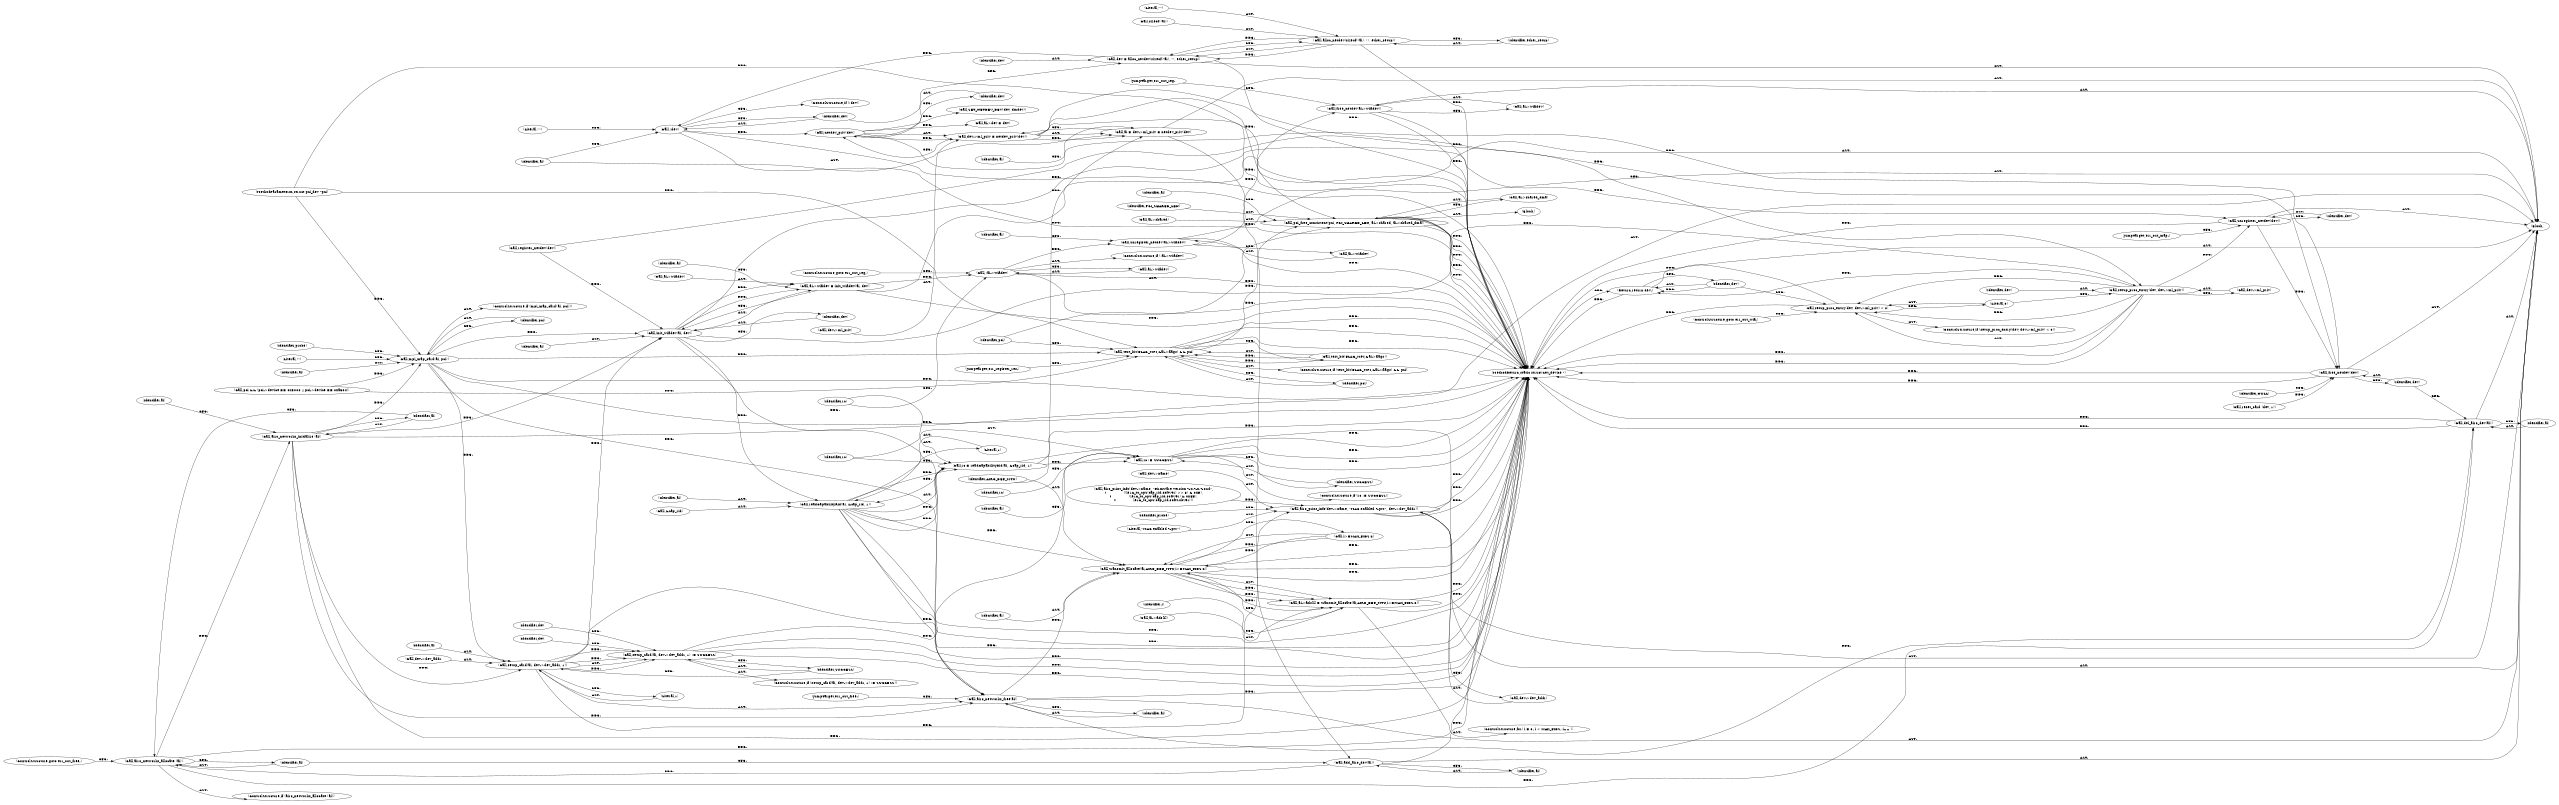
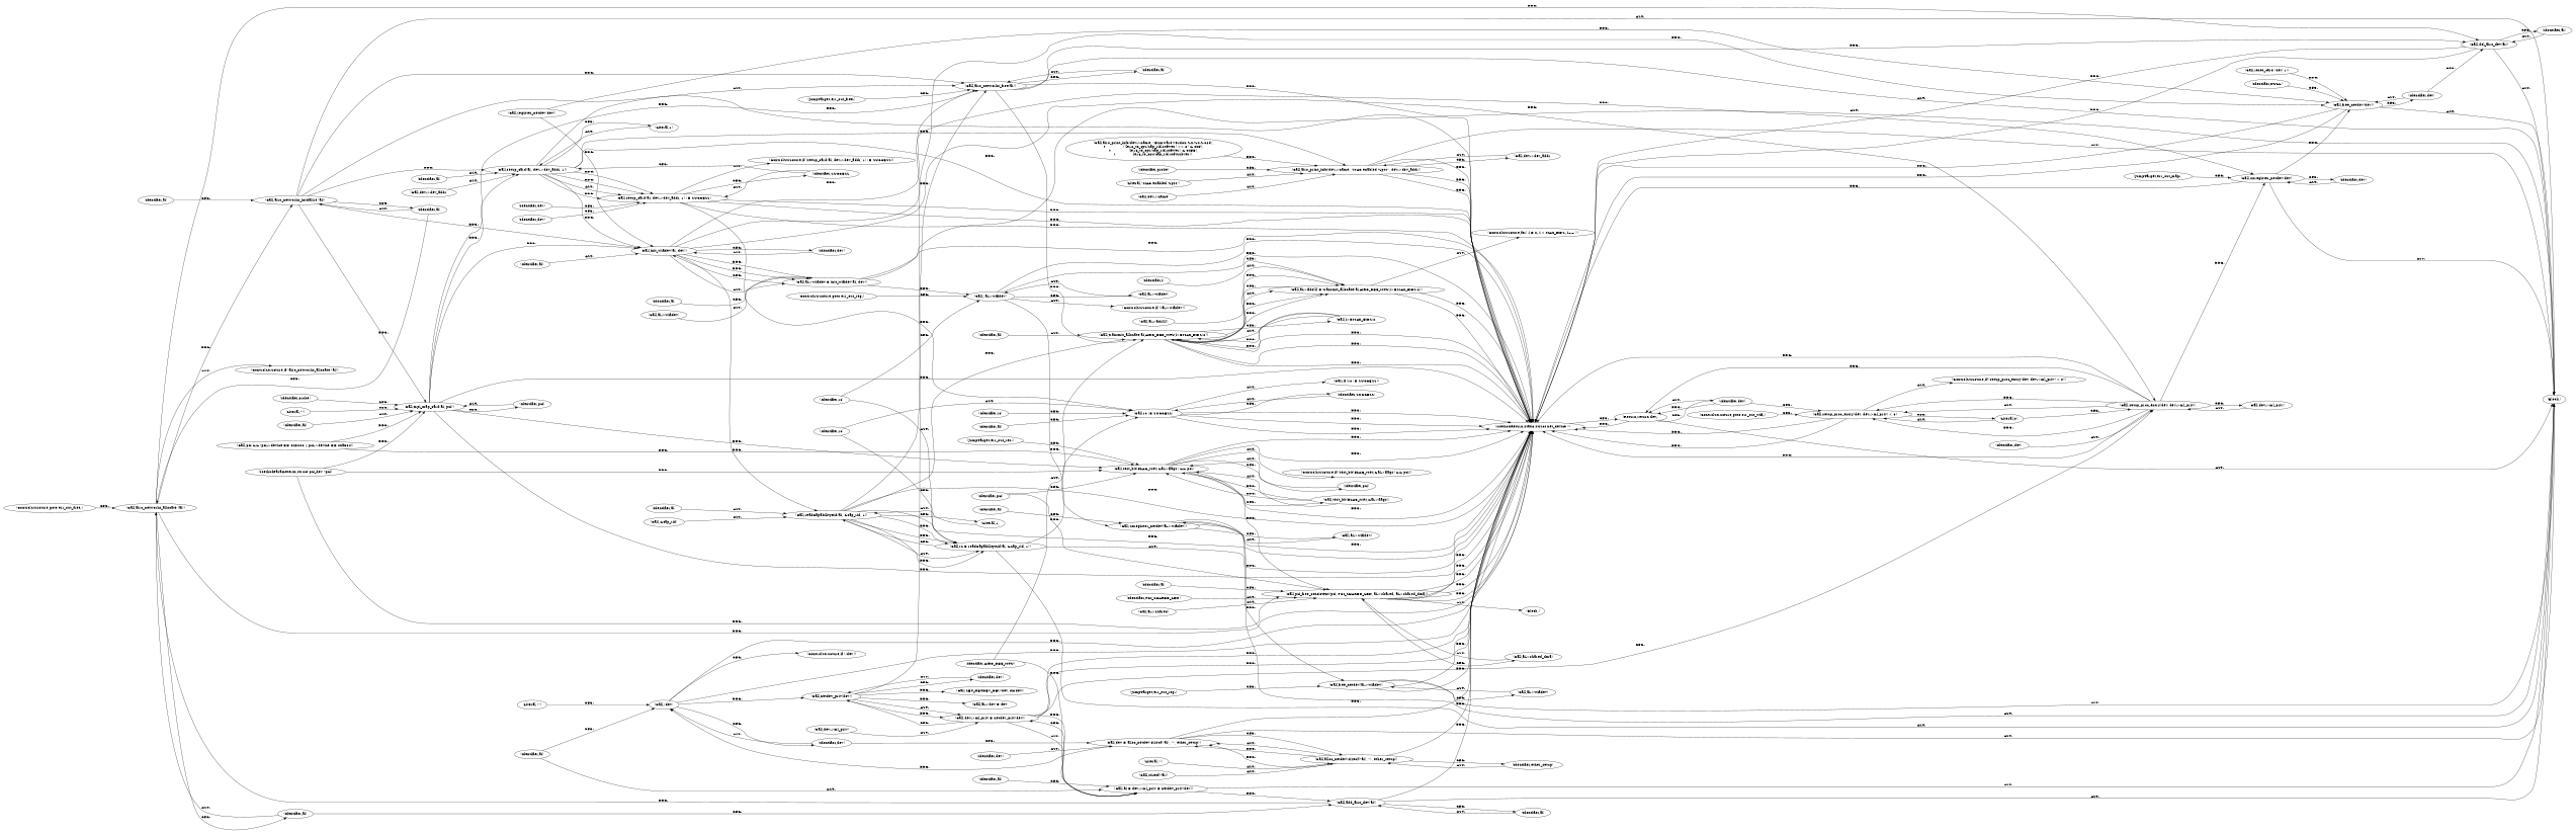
  digraph {
    rankdir=LR
    n1 [label="(Call,airo_networks_allocate (ai))"]
    n2 [label="(Call,airo_networks_initialize (ai))"]
    n3 [label="(Call,del_airo_dev(ai))"]
    n4 [label="(Identifier,ai)"]
    n5 [label="(MethodReturn,static struct net_device *)"]
    n6 [label="(ControlStructure,if (airo_networks_allocate (ai)))"]
    n7 [label="(Block,)"]
    n8 [label="(Call,mpi_map_card(ai, pci))"]
    n9 [label="(Call,setup_card(ai, dev->dev_addr, 1))"]
    n10 [label="(Call,init_wifidev(ai, dev))"]
    n11 [label="(Call,airo_networks_free(ai))"]
    n12 [label="(Identifier,ai)"]
    n13 [label="(Identifier,ai)"]
    n14 [label="(Call,add_airo_dev(ai))"]
    n15 [label="(Return,return dev;)"]
    n16 [label="(Identifier,ai)"]
    n17 [label="(Call,ai = dev->ml_priv = netdev_priv(dev))"]
    n18 [label="(Call,dev->ml_priv = netdev_priv(dev))"]
    n19 [label="(Call,netdev_priv(dev))"]
    n20 [label="(Call,setup_proc_entry(dev, dev->ml_priv))"]
    n21 [label="(Call,free_netdev(dev))"]
    n22 [label="(Call,ai->dev = dev)"]
    n23 [label="(Identifier,dev)"]
    n24 [label="(Call,SET_NETDEV_DEV(dev, dmdev))"]
    n25 [label="(Call,unregister_netdev(dev))"]
    n26 [label="(Call,setup_proc_entry(dev, dev->ml_priv) < 0)"]
    n27 [label="(Call,dev->ml_priv)"]
    n28 [label="(Identifier,dev)"]
    n29 [label="(Call,!dev)"]
    n30 [label="(Identifier,dev)"]
    n31 [label="(ControlStructure,if (!dev))"]
    n32 [label="(Call,dev = alloc_netdev(sizeof(*ai), \"\", ether_setup))"]
    n33 [label="(Call,alloc_netdev(sizeof(*ai), \"\", ether_setup))"]
    n34 [label="(Identifier,ether_setup)"]
    n35 [label="(Call,test_bit(FLAG_MPI,&ai->flags) && pci)"]
    n36 [label="(Identifier,pci)"]
-   n37 [label="(ControlStructure,if (mpi_map_card(ai, pci)))"]
    n38 [label="(Call,setup_card(ai, dev->dev_addr, 1) != SUCCESS)"]
    n39 [label="(Call,airo_print_info(dev->name, \"MAC enabled %pM\", dev->dev_addr))"]
    n40 [label="(Literal,1)"]
    n41 [label="(Call,ai->wifidev = init_wifidev(ai, dev))"]
    n42 [label="(Call,readCapabilityRid(ai, &cap_rid, 1))"]
    n43 [label="(Identifier,dev)"]
    n44 [label="(Call,transmit_allocate(ai,AIRO_DEF_MTU,i>=MAX_FIDS/2))"]
    n45 [label="(Identifier,ai)"]
    n46 [label="(Call,pci_free_consistent(pci, PCI_SHARED_LEN, ai->shared, ai->shared_dma))"]
    n47 [label="(Call,test_bit(FLAG_MPI,&ai->flags))"]
    n48 [label="(ControlStructure,if (test_bit(FLAG_MPI,&ai->flags) && pci))"]
    n49 [label="(Identifier,pci)"]
    n50 [label="(Call,rc != SUCCESS)"]
    n51 [label="(Identifier,SUCCESS)"]
    n52 [label="(ControlStructure,if (setup_card(ai, dev->dev_addr, 1) != SUCCESS))"]
    n53 [label="(Call,dev->dev_addr)"]
-   n54 [label="(ControlStructure,if (rc != SUCCESS))"]
+   n54 [label="(Call,if (rc != SUCCESS))"]
    n55 [label="(Identifier,SUCCESS)"]
    n56 [label="(Call,!ai->wifidev)"]
    n57 [label="(Call,rc = readCapabilityRid(ai, &cap_rid, 1))"]
    n58 [label="(Literal,1)"]
    n59 [label="(Identifier,dev)"]
    n60 [label="(Call,unregister_netdev(ai->wifidev))"]
    n61 [label="(ControlStructure,if (!ai->wifidev))"]
    n62 [label="(Call,ai->wifidev)"]
    n63 [label="(Call,free_netdev(ai->wifidev))"]
    n64 [label="(Call,ai->wifidev)"]
    n65 [label="(Call,ai->wifidev)"]
    n66 [label="(Call,ai->fids[i] = transmit_allocate(ai,AIRO_DEF_MTU,i>=MAX_FIDS/2))"]
    n67 [label="(Call,i>=MAX_FIDS/2)"]
    n68 [label="(ControlStructure,for( i = 0; i < MAX_FIDS; i++ ))"]
    n69 [label="(ControlStructure,if (setup_proc_entry(dev, dev->ml_priv) < 0))"]
    n70 [label="(Literal,0)"]
    n71 [label="(Identifier,dev)"]
    n72 [label="(Block,)"]
    n73 [label="(Call,ai->shared_dma)"]
    n74 [label="(Identifier,ai)"]
    n75 [label="(Literal,\"\")"]
    n76 [label="(Identifier,dev)"]
    n77 [label="(Literal,\"\")"]
    n78 [label="(Identifier,dev)"]
    n79 [label="(Call,ai->wifidev)"]
    n80 [label="(Call,dev->ml_priv)"]
    n81 [label="(Call,register_netdev(dev))"]
    n82 [label="(ControlStructure,goto err_out_free;)"]
    n83 [label="(Identifier,ai)"]
    n84 [label="(Identifier,i)"]
    n85 [label="(ControlStructure,goto err_out_wifi;)"]
    n86 [label="(Call,&cap_rid)"]
    n87 [label="(Identifier,ai)"]
    n88 [label="(Call,reset_card (dev, 1))"]
    n89 [label="(Identifier,ai)"]
-   n90 [label="(JumpTarget,err_register_res:)"]
+   n90 [label="(JumpTarget,err_out_res:)"]
    n91 [label="(JumpTarget,err_out_map:)"]
    n92 [label="(Identifier,NULL)"]
    n93 [label="(MethodParameterIn,struct pci_dev *pci)"]
    n94 [label="(Identifier,probe)"]
    n95 [label="(Literal,\"\")"]
    n96 [label="(Literal,\"MAC enabled %pM\")"]
    n97 [label="(Call,dev->dev_addr)"]
    n98 [label="(Identifier,ai)"]
    n99 [label="(Identifier,AIRO_DEF_MTU)"]
    n100 [label="(Call,ai->fids[i])"]
    n101 [label="(Call,dev->name)"]
    n102 [label="(Call,ai->shared)"]
    n103 [label="(Identifier,dev)"]
    n104 [label="(Identifier,rc)"]
    n105 [label="(Identifier,ai)"]
    n106 [label="(Identifier,pci)"]
    n107 [label="(Call,pci && (pci->device == 0x5000 || pci->device == 0xa504))"]
    n108 [label="(Call,airo_print_info(dev->name, \"Firmware version %x.%x.%02d\",\n\t                ((le16_to_cpu(cap_rid.softVer) >> 8) & 0xF),\n\t                (le16_to_cpu(cap_rid.softVer) & 0xFF),\n\t                le16_to_cpu(cap_rid.softSubVer)))"]
    n109 [label="(Identifier,rc)"]
    n110 [label="(Identifier,rc)"]
    n111 [label="(Identifier,probe)"]
    n112 [label="(Identifier,ai)"]
    n113 [label="(Identifier,ai)"]
    n114 [label="(Identifier,ai)"]
    n115 [label="(Identifier,dev)"]
    n116 [label="(Identifier,ai)"]
    n117 [label="(JumpTarget,err_out_free:)"]
    n118 [label="(Call,sizeof(*ai))"]
    n119 [label="(Identifier,PCI_SHARED_LEN)"]
    n120 [label="(Identifier,ai)"]
    n121 [label="(JumpTarget,err_out_reg:)"]
    n122 [label="(ControlStructure,goto err_out_reg;)"]
    n123 [label="(Identifier,ai)"]
    n1 -> n2 [label="DDG: "]
    n1 -> n3 [label="DDG: "]
    n1 -> n4 [label="CFG: "]
    n1 -> n5 [label="DDG: "]
    n1 -> n6 [label="AST: "]
    n2 -> n5 [label="DDG: "]
    n2 -> n7 [label="AST: "]
    n2 -> n8 [label="DDG: "]
    n2 -> n9 [label="DDG: "]
    n2 -> n10 [label="DDG: "]
    n2 -> n11 [label="DDG: "]
    n2 -> n12 [label="CFG: "]
    n3 -> n5 [label="DDG: "]
    n3 -> n5 [label="DDG: "]
    n3 -> n7 [label="AST: "]
    n3 -> n13 [label="CFG: "]
    n4 -> n1 [label="AST: "]
    n4 -> n14 [label="CFG: "]
    n5 -> n15 [label="CFG: "]
    n8 -> n5 [label="DDG: "]
    n8 -> n5 [label="DDG: "]
    n8 -> n9 [label="DDG: "]
    n8 -> n10 [label="DDG: "]
    n8 -> n11 [label="DDG: "]
    n8 -> n35 [label="DDG: "]
    n8 -> n36 [label="CFG: "]
-   n8 -> n37 [label="AST: "]
    n9 -> n5 [label="DDG: "]
    n9 -> n10 [label="DDG: "]
    n9 -> n11 [label="AST: "]
    n9 -> n38 [label="AST: "]
    n9 -> n38 [label="DDG: "]
    n9 -> n38 [label="DDG: "]
    n9 -> n38 [label="DDG: "]
    n9 -> n39 [label="DDG: "]
    n9 -> n40 [label="CFG: "]
    n10 -> n11 [label="DDG: "]
    n10 -> n20 [label="DDG: "]
    n10 -> n25 [label="DDG: "]
    n10 -> n41 [label="AST: "]
    n10 -> n41 [label="DDG: "]
    n10 -> n41 [label="DDG: "]
    n10 -> n42 [label="DDG: "]
    n10 -> n43 [label="CFG: "]
    n11 -> n3 [label="DDG: "]
    n11 -> n5 [label="DDG: "]
    n11 -> n7 [label="AST: "]
    n11 -> n44 [label="DDG: "]
    n11 -> n45 [label="CFG: "]
    n12 -> n1 [label="CFG: "]
    n12 -> n2 [label="AST: "]
    n13 -> n3 [label="AST: "]
    n14 -> n1 [label="DDG: "]
    n14 -> n5 [label="DDG: "]
    n14 -> n7 [label="AST: "]
    n14 -> n16 [label="CFG: "]
    n15 -> n5 [label="DDG: "]
    n15 -> n7 [label="AST: "]
    n15 -> n71 [label="CFG: "]
    n16 -> n14 [label="AST: "]
    n17 -> n7 [label="AST: "]
    n17 -> n14 [label="DDG: "]
    n17 -> n18 [label="CFG: "]
    n18 -> n5 [label="DDG: "]
    n18 -> n5 [label="DDG: "]
    n18 -> n17 [label="AST: "]
    n18 -> n17 [label="DDG: "]
    n18 -> n19 [label="CFG: "]
    n18 -> n20 [label="CFG: "]
    n19 -> n18 [label="AST: "]
    n19 -> n18 [label="DDG: "]
    n19 -> n21 [label="DDG: "]
    n19 -> n22 [label="DDG: "]
    n19 -> n23 [label="CFG: "]
    n19 -> n24 [label="DDG: "]
    n20 -> n5 [label="DDG: "]
    n20 -> n5 [label="DDG: "]
    n20 -> n15 [label="DDG: "]
    n20 -> n25 [label="DDG: "]
    n20 -> n26 [label="AST: "]
    n20 -> n26 [label="DDG: "]
    n20 -> n26 [label="DDG: "]
    n20 -> n27 [label="CFG: "]
    n21 -> n5 [label="DDG: "]
    n21 -> n5 [label="DDG: "]
    n21 -> n7 [label="AST: "]
    n21 -> n28 [label="CFG: "]
    n23 -> n19 [label="AST: "]
    n25 -> n5 [label="DDG: "]
    n25 -> n7 [label="AST: "]
    n25 -> n21 [label="DDG: "]
    n25 -> n59 [label="CFG: "]
    n26 -> n5 [label="DDG: "]
    n26 -> n5 [label="DDG: "]
    n26 -> n69 [label="AST: "]
    n26 -> n70 [label="CFG: "]
    n27 -> n20 [label="AST: "]
    n28 -> n3 [label="CFG: "]
    n28 -> n21 [label="AST: "]
    n29 -> n5 [label="DDG: "]
    n29 -> n5 [label="DDG: "]
    n29 -> n19 [label="DDG: "]
    n29 -> n30 [label="CFG: "]
    n29 -> n31 [label="CFG: "]
    n30 -> n29 [label="AST: "]
    n30 -> n32 [label="CFG: "]
    n32 -> n5 [label="DDG: "]
    n32 -> n7 [label="AST: "]
    n32 -> n29 [label="DDG: "]
    n32 -> n33 [label="CFG: "]
    n33 -> n5 [label="DDG: "]
    n33 -> n32 [label="AST: "]
    n33 -> n32 [label="DDG: "]
    n33 -> n32 [label="DDG: "]
    n33 -> n34 [label="CFG: "]
    n34 -> n33 [label="AST: "]
    n35 -> n5 [label="DDG: "]
    n35 -> n5 [label="DDG: "]
    n35 -> n5 [label="DDG: "]
    n35 -> n46 [label="DDG: "]
    n35 -> n47 [label="CFG: "]
    n35 -> n48 [label="AST: "]
    n35 -> n49 [label="CFG: "]
    n36 -> n8 [label="AST: "]
    n38 -> n5 [label="DDG: "]
    n38 -> n5 [label="DDG: "]
    n38 -> n5 [label="DDG: "]
    n38 -> n50 [label="DDG: "]
    n38 -> n51 [label="CFG: "]
    n38 -> n52 [label="AST: "]
    n39 -> n5 [label="DDG: "]
    n39 -> n5 [label="DDG: "]
    n39 -> n5 [label="DDG: "]
    n39 -> n7 [label="AST: "]
    n39 -> n53 [label="CFG: "]
    n40 -> n9 [label="AST: "]
    n41 -> n5 [label="DDG: "]
    n41 -> n7 [label="AST: "]
    n41 -> n10 [label="CFG: "]
    n41 -> n56 [label="DDG: "]
    n42 -> n5 [label="DDG: "]
    n42 -> n5 [label="DDG: "]
    n42 -> n11 [label="DDG: "]
    n42 -> n44 [label="DDG: "]
    n42 -> n57 [label="AST: "]
    n42 -> n57 [label="DDG: "]
    n42 -> n57 [label="DDG: "]
    n42 -> n57 [label="DDG: "]
    n42 -> n58 [label="CFG: "]
    n43 -> n10 [label="AST: "]
    n44 -> n5 [label="DDG: "]
    n44 -> n5 [label="DDG: "]
    n44 -> n5 [label="DDG: "]
    n44 -> n66 [label="AST: "]
    n44 -> n66 [label="DDG: "]
    n44 -> n66 [label="DDG: "]
    n44 -> n66 [label="DDG: "]
    n44 -> n67 [label="CFG: "]
    n45 -> n11 [label="AST: "]
    n46 -> n5 [label="DDG: "]
    n46 -> n5 [label="DDG: "]
    n46 -> n5 [label="DDG: "]
    n46 -> n5 [label="DDG: "]
    n46 -> n5 [label="DDG: "]
    n46 -> n72 [label="AST: "]
    n46 -> n73 [label="CFG: "]
    n47 -> n35 [label="AST: "]
    n47 -> n35 [label="DDG: "]
    n47 -> n35 [label="DDG: "]
    n49 -> n35 [label="AST: "]
    n50 -> n5 [label="DDG: "]
    n50 -> n5 [label="DDG: "]
    n50 -> n5 [label="DDG: "]
    n50 -> n54 [label="AST: "]
    n50 -> n55 [label="CFG: "]
    n51 -> n9 [label="CFG: "]
    n51 -> n38 [label="AST: "]
    n53 -> n39 [label="AST: "]
    n55 -> n50 [label="AST: "]
    n56 -> n5 [label="DDG: "]
    n56 -> n5 [label="DDG: "]
    n56 -> n60 [label="DDG: "]
    n56 -> n61 [label="AST: "]
    n56 -> n62 [label="CFG: "]
    n57 -> n5 [label="DDG: "]
    n57 -> n7 [label="AST: "]
    n57 -> n42 [label="CFG: "]
    n57 -> n50 [label="DDG: "]
    n58 -> n42 [label="AST: "]
    n59 -> n25 [label="AST: "]
    n60 -> n5 [label="DDG: "]
    n60 -> n7 [label="AST: "]
    n60 -> n63 [label="DDG: "]
    n60 -> n64 [label="CFG: "]
    n62 -> n56 [label="AST: "]
    n63 -> n5 [label="DDG: "]
    n63 -> n5 [label="DDG: "]
    n63 -> n7 [label="AST: "]
    n63 -> n65 [label="CFG: "]
    n64 -> n60 [label="AST: "]
    n65 -> n63 [label="AST: "]
    n66 -> n5 [label="DDG: "]
    n66 -> n5 [label="DDG: "]
    n66 -> n44 [label="CFG: "]
    n66 -> n68 [label="AST: "]
    n67 -> n44 [label="AST: "]
    n67 -> n44 [label="DDG: "]
    n67 -> n44 [label="DDG: "]
    n70 -> n20 [label="CFG: "]
    n70 -> n26 [label="AST: "]
    n71 -> n15 [label="AST: "]
    n71 -> n15 [label="DDG: "]
    n71 -> n26 [label="CFG: "]
    n73 -> n46 [label="AST: "]
    n74 -> n50 [label="CFG: "]
    n75 -> n33 [label="AST: "]
    n76 -> n38 [label="CFG: "]
    n77 -> n29 [label="CFG: "]
    n78 -> n38 [label="CFG: "]
    n79 -> n41 [label="AST: "]
    n80 -> n18 [label="AST: "]
    n81 -> n10 [label="DDG: "]
    n81 -> n21 [label="DDG: "]
    n82 -> n1 [label="CFG: "]
    n83 -> n41 [label="CFG: "]
    n84 -> n66 [label="CFG: "]
    n85 -> n26 [label="CFG: "]
    n86 -> n42 [label="AST: "]
    n87 -> n10 [label="AST: "]
    n88 -> n21 [label="DDG: "]
    n89 -> n17 [label="AST: "]
    n89 -> n29 [label="CFG: "]
    n90 -> n35 [label="CFG: "]
    n91 -> n25 [label="CFG: "]
    n92 -> n21 [label="CFG: "]
    n93 -> n8 [label="DDG: "]
    n93 -> n35 [label="DDG: "]
    n93 -> n46 [label="DDG: "]
    n94 -> n8 [label="CFG: "]
    n95 -> n8 [label="CFG: "]
    n96 -> n39 [label="AST: "]
    n97 -> n9 [label="AST: "]
    n98 -> n8 [label="AST: "]
    n99 -> n17 [label="DDG: "]
    n99 -> n44 [label="AST: "]
    n100 -> n66 [label="AST: "]
    n101 -> n39 [label="AST: "]
    n102 -> n46 [label="AST: "]
    n103 -> n20 [label="AST: "]
    n104 -> n50 [label="CFG: "]
    n105 -> n2 [label="CFG: "]
    n106 -> n35 [label="CFG: "]
    n106 -> n46 [label="AST: "]
    n107 -> n8 [label="DDG: "]
    n107 -> n35 [label="DDG: "]
    n108 -> n39 [label="DDG: "]
    n109 -> n56 [label="CFG: "]
    n109 -> n57 [label="AST: "]
    n110 -> n50 [label="AST: "]
    n110 -> n57 [label="CFG: "]
    n111 -> n39 [label="CFG: "]
    n112 -> n60 [label="CFG: "]
    n113 -> n46 [label="CFG: "]
    n114 -> n42 [label="AST: "]
    n115 -> n32 [label="AST: "]
    n116 -> n44 [label="AST: "]
    n117 -> n11 [label="CFG: "]
    n118 -> n33 [label="AST: "]
    n119 -> n46 [label="AST: "]
    n120 -> n9 [label="AST: "]
    n121 -> n63 [label="CFG: "]
    n122 -> n56 [label="CFG: "]
    n123 -> n17 [label="CFG: "]
  }
